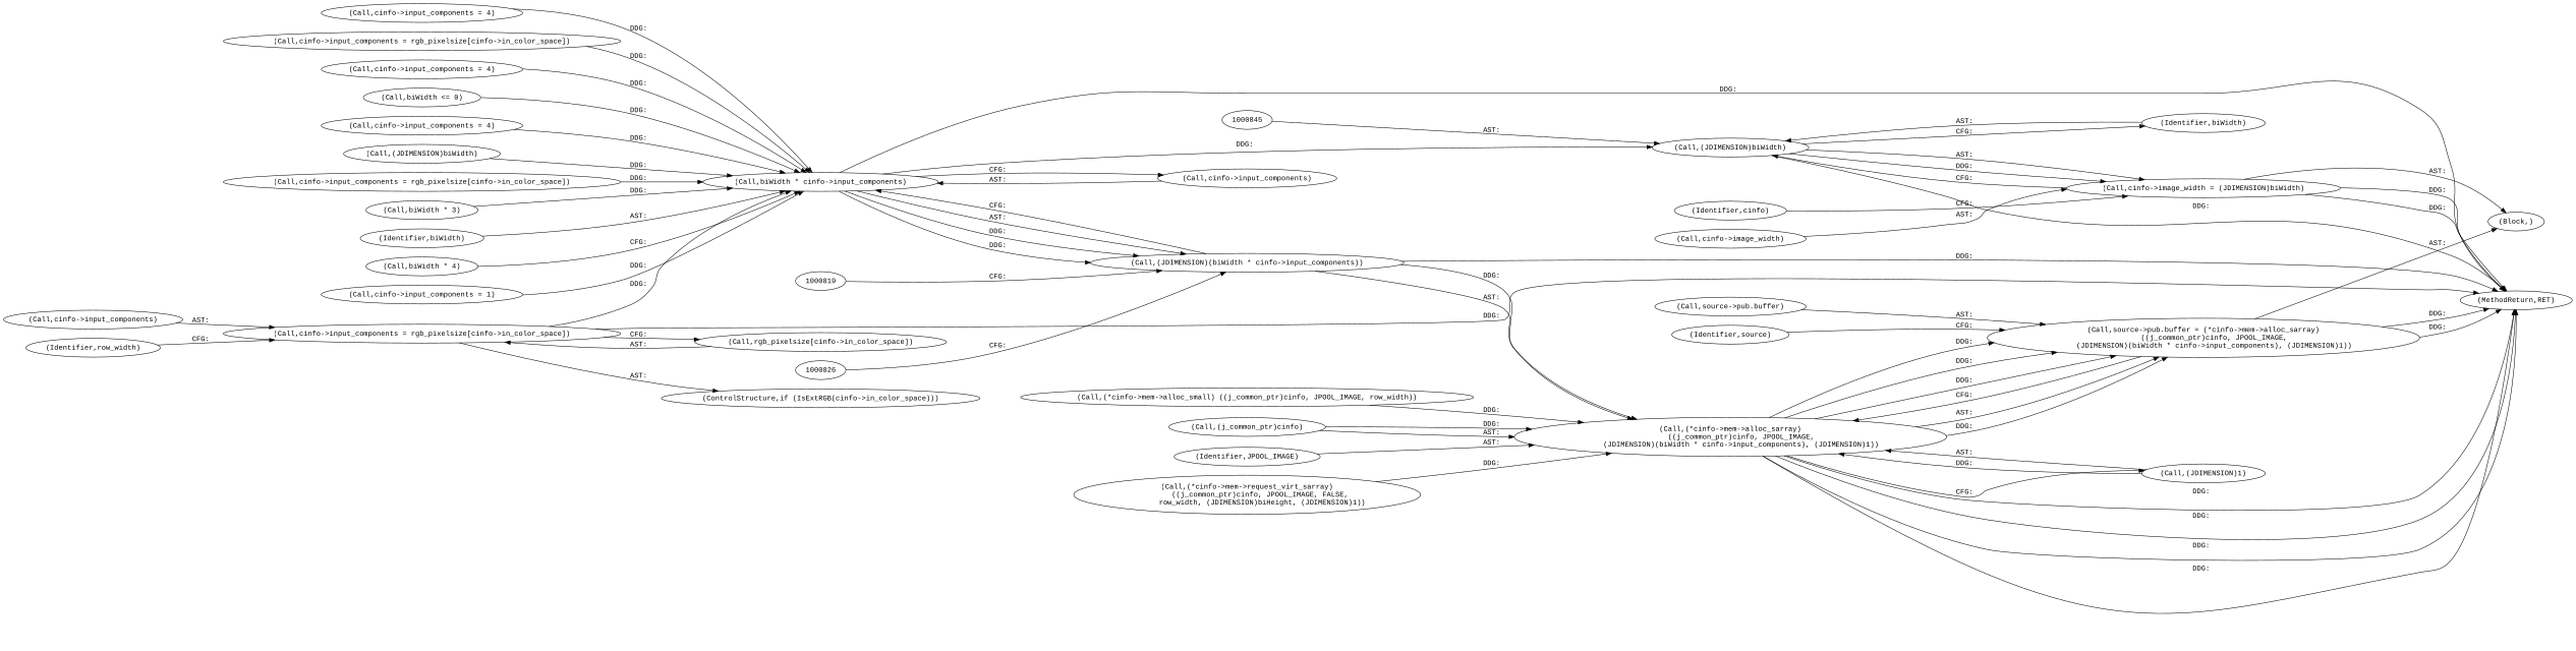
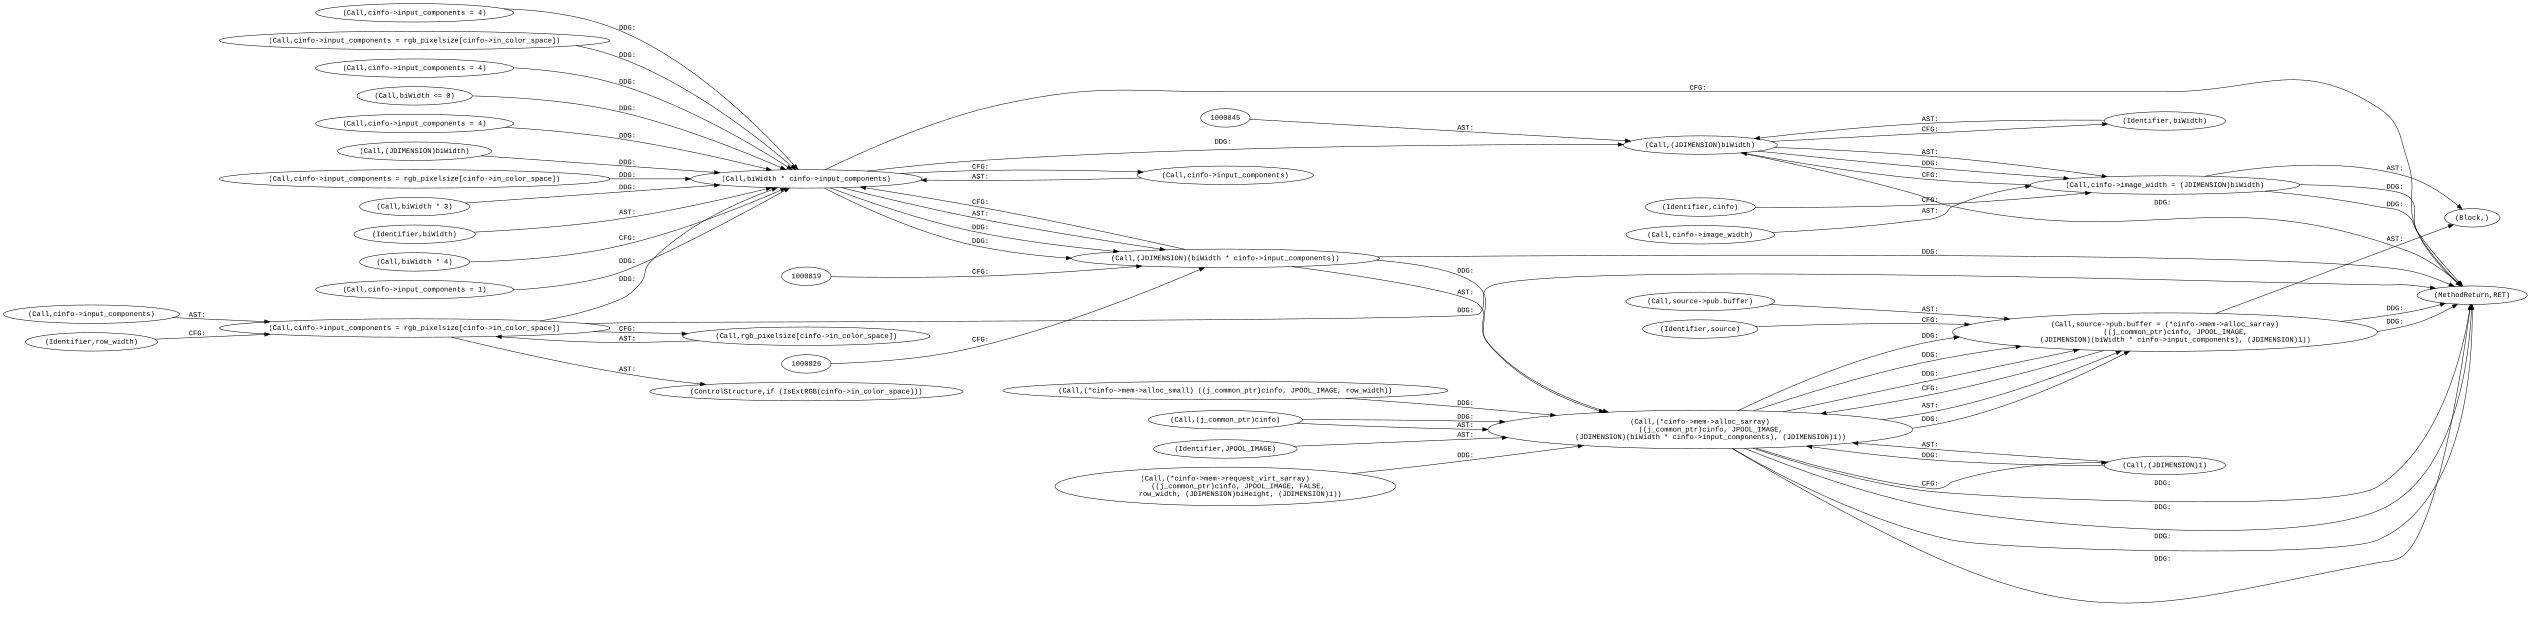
  digraph {
    fontname="Liberation Mono"
    rankdir=LR
    node [fontname="Liberation Mono"]
    edge [fontname="Liberation Mono"]
    n1 [label="(Call,cinfo->input_components = rgb_pixelsize[cinfo->in_color_space])"]
    n2 [label="(Call,biWidth * cinfo->input_components)"]
    n3 [label="(ControlStructure,if (IsExtRGB(cinfo->in_color_space)))"]
    n4 [label="(Call,rgb_pixelsize[cinfo->in_color_space])"]
    n5 [label="(MethodReturn,RET)"]
    n6 [label="(Call,(JDIMENSION)(biWidth * cinfo->input_components))"]
    n7 [label="(Call,(JDIMENSION)biWidth)"]
    n8 [label="(Call,cinfo->input_components)"]
    n9 [label="(Call,(*cinfo->mem->alloc_sarray)\n     ((j_common_ptr)cinfo, JPOOL_IMAGE,\n     (JDIMENSION)(biWidth * cinfo->input_components), (JDIMENSION)1))"]
    n10 [label="(Call,cinfo->image_width = (JDIMENSION)biWidth)"]
    n11 [label="(Identifier,biWidth)"]
    n12 [label="(Call,source->pub.buffer = (*cinfo->mem->alloc_sarray)\n     ((j_common_ptr)cinfo, JPOOL_IMAGE,\n     (JDIMENSION)(biWidth * cinfo->input_components), (JDIMENSION)1))"]
    n13 [label="(Call,(JDIMENSION)1)"]
    n14 [label="(Block,)"]
    n15 [label="(Call,cinfo->input_components)"]
    n16 [label="(Call,cinfo->input_components = 4)"]
    n17 [label="(Identifier,row_width)"]
    n18 [label="(Call,cinfo->input_components = rgb_pixelsize[cinfo->in_color_space])"]
    n19 [label="(Call,cinfo->input_components = 4)"]
    n20 [label="(Call,biWidth <= 0)"]
    n21 [label="(Identifier,JPOOL_IMAGE)"]
    n22 [label="(Call,cinfo->image_width)"]
    n23 [label="(Call,source->pub.buffer)"]
    n24 [label="(Call,cinfo->input_components = 4)"]
    n25 [label="(Call,(j_common_ptr)cinfo)"]
    n26 [label="(Call,(JDIMENSION)biWidth)"]
    n27 [label="(Call,cinfo->input_components = rgb_pixelsize[cinfo->in_color_space])"]
    n28 [label="(Identifier,source)"]
    n29 [label="(Call,biWidth * 3)"]
    n30 [label="(Call,(*cinfo->mem->request_virt_sarray)\n      ((j_common_ptr)cinfo, JPOOL_IMAGE, FALSE,\n       row_width, (JDIMENSION)biHeight, (JDIMENSION)1))"]
    n31 [label="(Call,(*cinfo->mem->alloc_small) ((j_common_ptr)cinfo, JPOOL_IMAGE, row_width))"]
    n32 [label="(Identifier,biWidth)"]
    n33 [label="(Identifier,cinfo)"]
    n34 [label="(Call,biWidth * 4)"]
    n35 [label="(Call,cinfo->input_components = 1)"]
    1000819
    1000826
    1000845
    n1 -> n2 [label="DDG: "]
    n1 -> n3 [label="AST: "]
    n1 -> n4 [label="CFG: "]
    n1 -> n5 [label="DDG: "]
-   n2 -> n5 [label="DDG: "]
+   n2 -> n5 [label="CFG: "]
    n2 -> n6 [label="AST: "]
    n2 -> n6 [label="DDG: "]
    n2 -> n6 [label="DDG: "]
    n2 -> n7 [label="DDG: "]
    n2 -> n8 [label="CFG: "]
    n4 -> n1 [label="AST: "]
    n6 -> n2 [label="CFG: "]
    n6 -> n5 [label="DDG: "]
    n6 -> n9 [label="AST: "]
    n6 -> n9 [label="DDG: "]
    n7 -> n5 [label="DDG: "]
    n7 -> n10 [label="AST: "]
    n7 -> n10 [label="DDG: "]
    n7 -> n11 [label="CFG: "]
    n8 -> n2 [label="AST: "]
    n9 -> n5 [label="DDG: "]
    n9 -> n5 [label="DDG: "]
    n9 -> n5 [label="DDG: "]
    n9 -> n5 [label="DDG: "]
    n9 -> n12 [label="AST: "]
    n9 -> n12 [label="DDG: "]
    n9 -> n12 [label="DDG: "]
    n9 -> n12 [label="DDG: "]
    n9 -> n12 [label="DDG: "]
    n9 -> n13 [label="CFG: "]
    n10 -> n5 [label="DDG: "]
    n10 -> n5 [label="DDG: "]
    n10 -> n7 [label="CFG: "]
    n10 -> n14 [label="AST: "]
    n11 -> n7 [label="AST: "]
    n12 -> n5 [label="DDG: "]
    n12 -> n5 [label="DDG: "]
    n12 -> n9 [label="CFG: "]
    n12 -> n14 [label="AST: "]
    n13 -> n9 [label="AST: "]
    n13 -> n9 [label="DDG: "]
    n15 -> n1 [label="AST: "]
    n16 -> n2 [label="DDG: "]
    n17 -> n1 [label="CFG: "]
    n18 -> n2 [label="DDG: "]
    n19 -> n2 [label="DDG: "]
    n20 -> n2 [label="DDG: "]
    n21 -> n9 [label="AST: "]
    n22 -> n10 [label="AST: "]
    n23 -> n12 [label="AST: "]
    n24 -> n2 [label="DDG: "]
    n25 -> n9 [label="AST: "]
    n25 -> n9 [label="DDG: "]
    n26 -> n2 [label="DDG: "]
    n27 -> n2 [label="DDG: "]
    n28 -> n12 [label="CFG: "]
    n29 -> n2 [label="DDG: "]
    n30 -> n9 [label="DDG: "]
    n31 -> n9 [label="DDG: "]
    n32 -> n2 [label="AST: "]
    n33 -> n10 [label="CFG: "]
    n34 -> n2 [label="CFG: "]
    n35 -> n2 [label="DDG: "]
    1000819 -> n6 [label="CFG: "]
    1000826 -> n6 [label="CFG: "]
    1000845 -> n7 [label="AST: "]
  }
